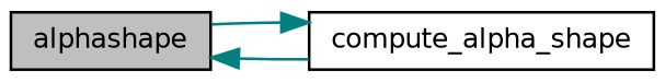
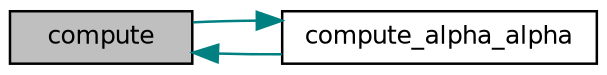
  digraph {
    rankdir=LR
    node [color=black fontname=Helvetica fontsize=10 shape=record style=filled]
    edge [color=teal dir=back fontname=Helvetica fontsize=10 labelfontname=Helvetica labelfontsize=10 style=solid]
-   n1 [fillcolor=grey75 fontcolor=black height=0.2 label=alphashape width=0.4]
-   n2 [fillcolor=white height=0.2 label=compute_alpha_shape width=0.4]
+   n1 [fillcolor=grey75 fontcolor=black height=0.2 label=compute width=0.4]
+   n2 [fillcolor=white height=0.2 label=compute_alpha_alpha width=0.4]
    n1 -> n2
    n2 -> n1
  }
